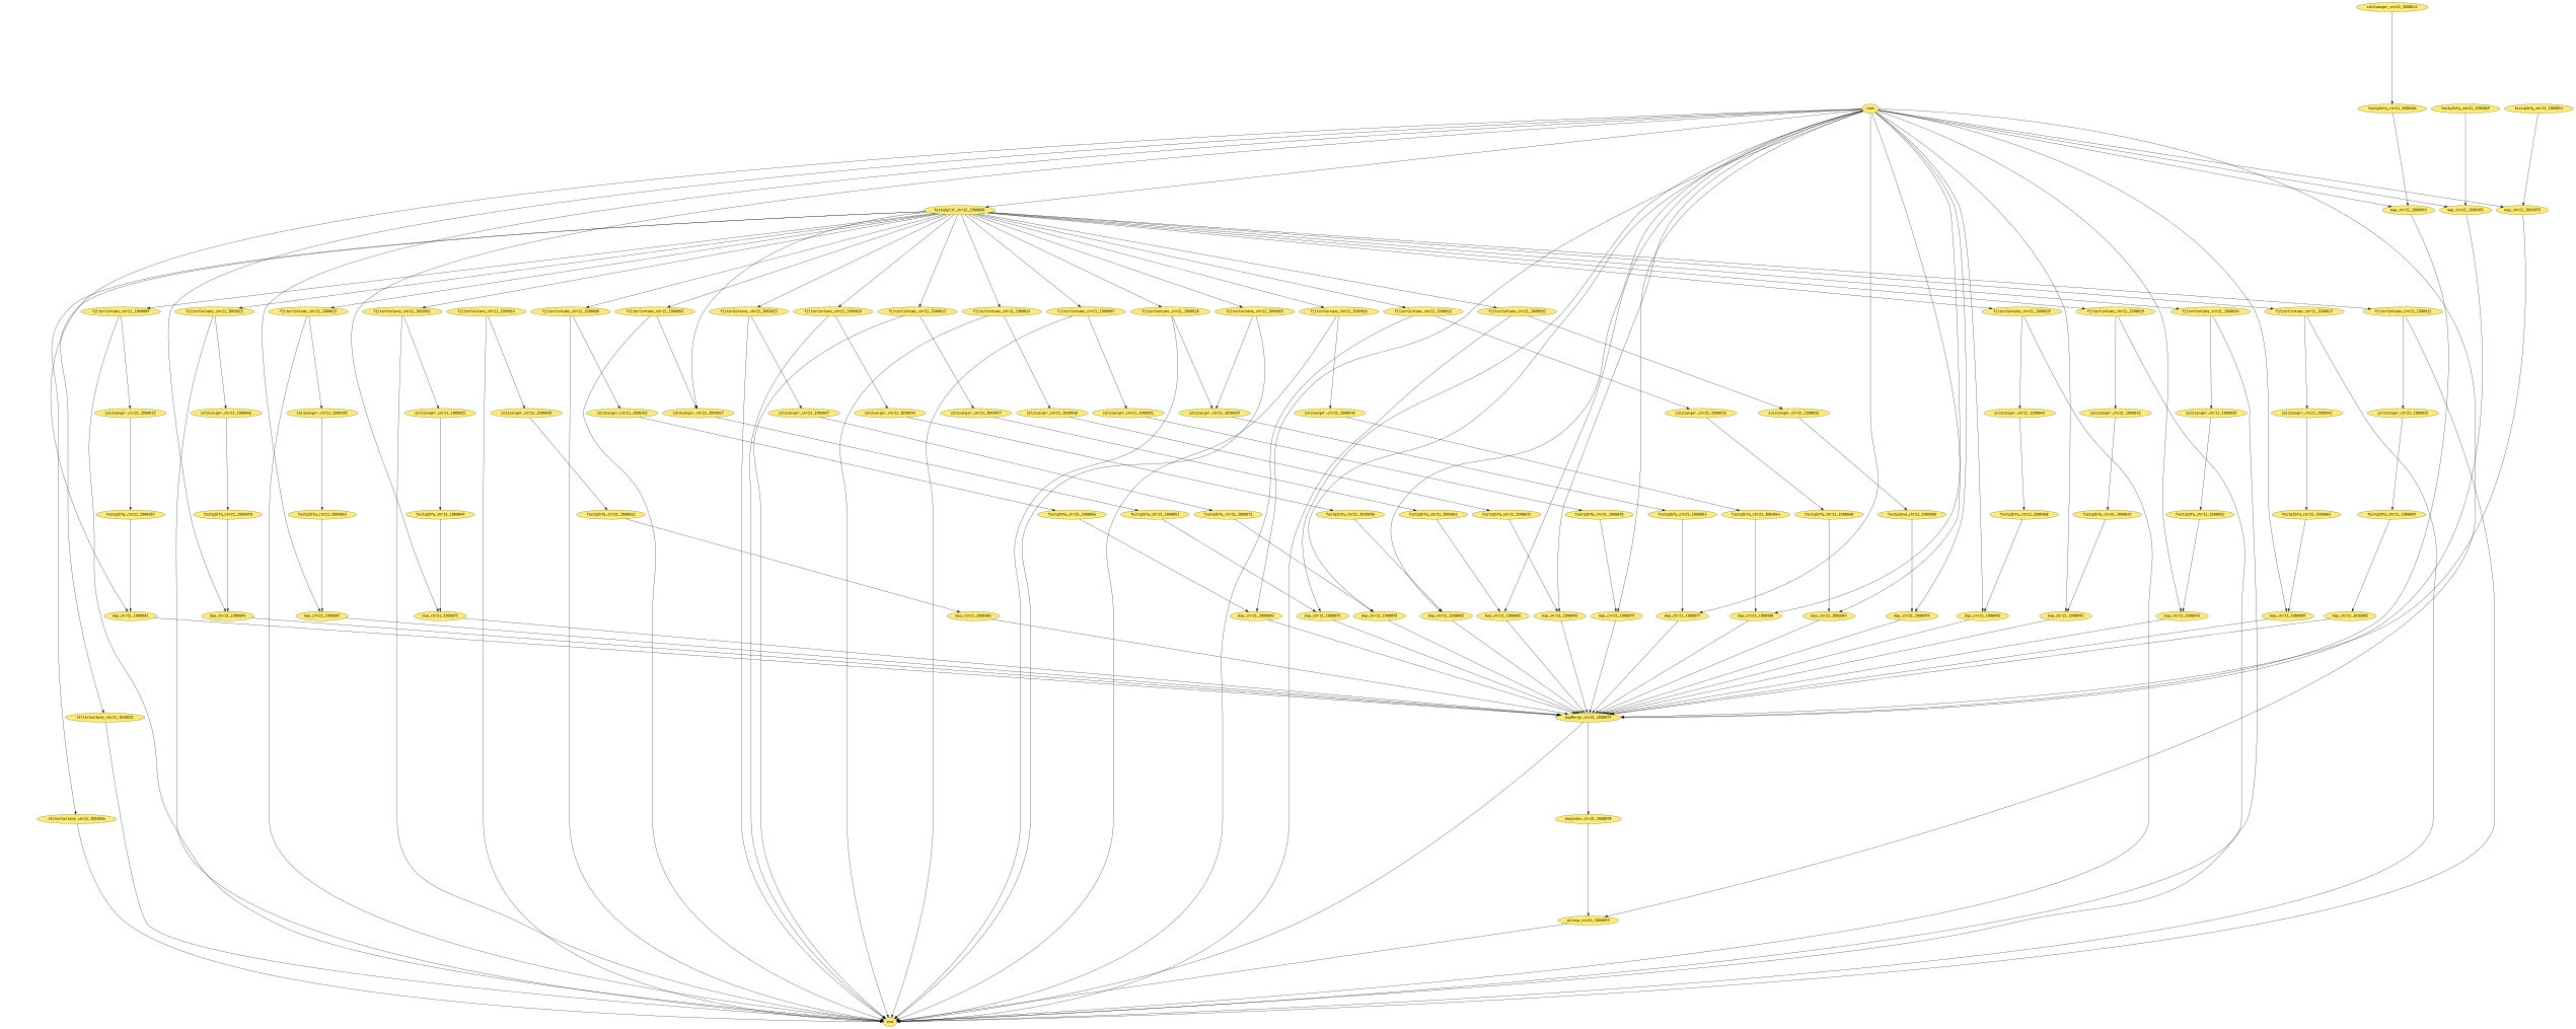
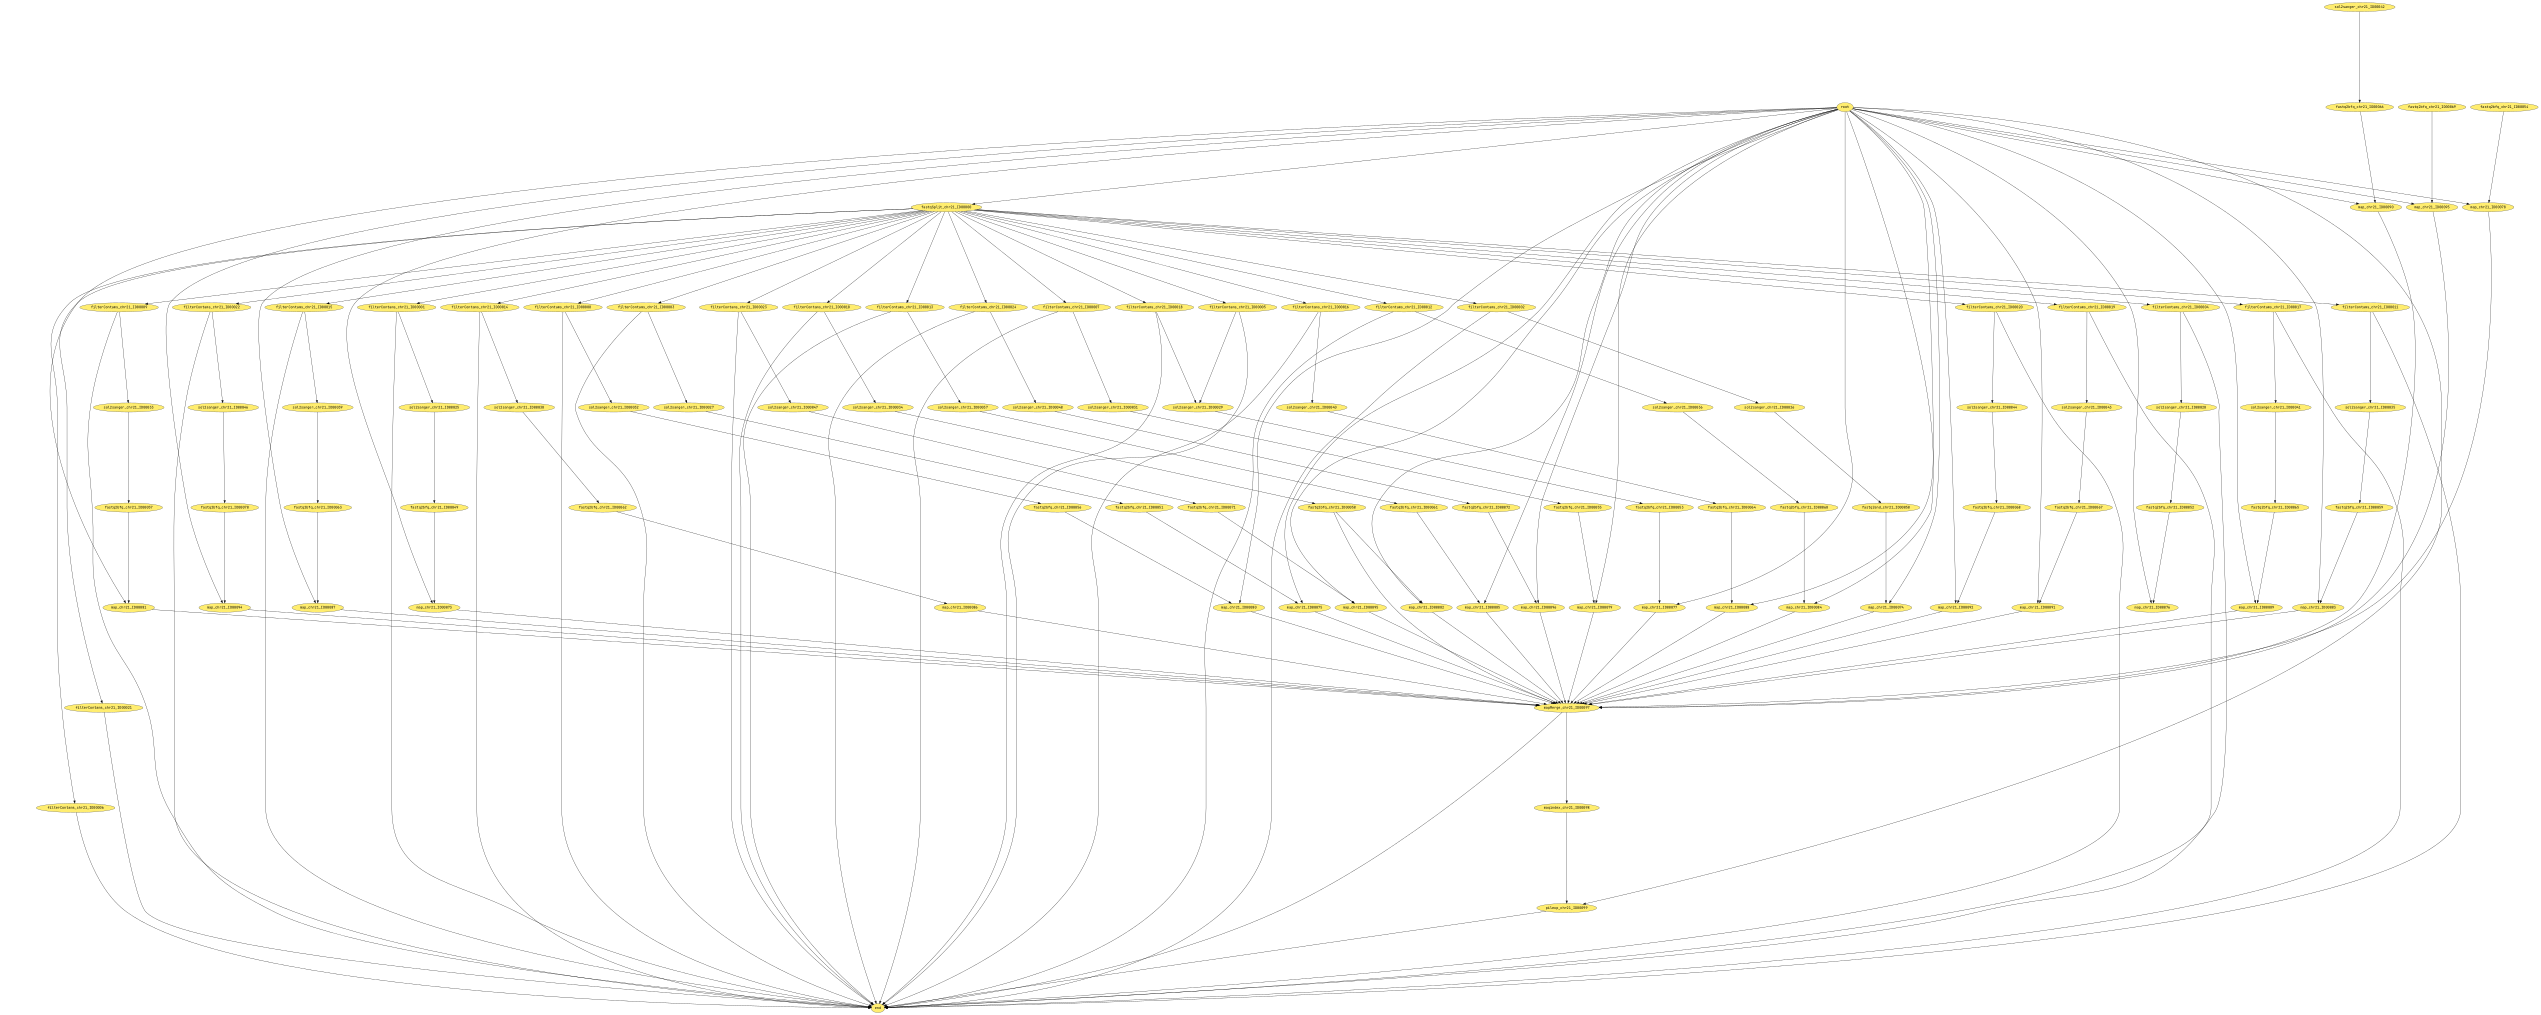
  digraph {
    fontname="JetBrains Mono"
    ranksep=5.0
    node [color="#444444" fillcolor="#ffed6f" fontname="JetBrains Mono" style=filled]
    edge [arrowhead=normal arrowsize=1.0 fontname="JetBrains Mono"]
    n1 [label=filterContams_chr21_ID00003]
    n2 [label=sol2sanger_chr21_ID00027]
    n3 [label=end]
    n4 [label=fastq2bfq_chr21_ID00051]
    n5 [label=map_chr21_ID00075]
    n6 [label=sol2sanger_chr21_ID00047]
    n7 [label=fastq2bfq_chr21_ID00071]
    n8 [label=map_chr21_ID00095]
    n9 [label=mapMerge_chr21_ID00097]
    n10 [label=maqindex_chr21_ID00098]
    n11 [label=fastq2bfq_chr21_ID00067]
    n12 [label=map_chr21_ID00091]
    n13 [label=sol2sanger_chr21_ID00039]
    n14 [label=fastq2bfq_chr21_ID00063]
    n15 [label=map_chr21_ID00087]
    n16 [label=sol2sanger_chr21_ID00028]
    n17 [label=fastq2bfq_chr21_ID00052]
    n18 [label=map_chr21_ID00076]
    n19 [label=sol2sanger_chr21_ID00035]
    n20 [label=fastq2bfq_chr21_ID00059]
    n21 [label=map_chr21_ID00083]
    n22 [label=fastq2bfq_chr21_ID00055]
    n23 [label=map_chr21_ID00079]
    n24 [label=filterContams_chr21_ID00010]
    n25 [label=sol2sanger_chr21_ID00034]
    n26 [label=fastq2bfq_chr21_ID00058]
    n27 [label=pileup_chr21_ID00099]
    n28 [label=map_chr21_ID00090]
    n29 [label=filterContams_chr21_ID00021]
    n30 [label=filterContams_chr21_ID00011]
    n31 [label=map_chr21_ID00084]
    n32 [label=map_chr21_ID00082]
    n33 [label=filterContams_chr21_ID00015]
    n34 [label=fastq2end_chr21_ID00050]
    n35 [label=map_chr21_ID00074]
    n36 [label=filterContams_chr21_ID00012]
    n37 [label=sol2sanger_chr21_ID00036]
    n38 [label=fastq2bfq_chr21_ID00060]
    n39 [label=sol2sanger_chr21_ID00031]
    n40 [label=sol2sanger_chr21_ID00033]
    n41 [label=fastq2bfq_chr21_ID00057]
    n42 [label=map_chr21_ID00081]
    n43 [label=map_chr21_ID00093]
    n44 [label=map_chr21_ID00096]
    n45 [label=root]
    n46 [label=map_chr21_ID00073]
    n47 [label=fastqSplit_chr21_ID00000]
    n48 [label=map_chr21_ID00085]
    n49 [label=map_chr21_ID00088]
    n50 [label=map_chr21_ID00094]
    n51 [label=map_chr21_ID00080]
    n52 [label=map_chr21_ID00077]
    n53 [label=map_chr21_ID00078]
    n54 [label=map_chr21_ID00092]
    n55 [label=map_chr21_ID00089]
    n56 [label=filterContams_chr21_ID00013]
    n57 [label=filterContams_chr21_ID00014]
    n58 [label=filterContams_chr21_ID00002]
    n59 [label=filterContams_chr21_ID00016]
    n60 [label=filterContams_chr21_ID00023]
    n61 [label=filterContams_chr21_ID00009]
    n62 [label=filterContams_chr21_ID00004]
    n63 [label=filterContams_chr21_ID00017]
    n64 [label=filterContams_chr21_ID00019]
    n65 [label=filterContams_chr21_ID00020]
    n66 [label=filterContams_chr21_ID00018]
    n67 [label=filterContams_chr21_ID00008]
    n68 [label=filterContams_chr21_ID00022]
    n69 [label=filterContams_chr21_ID00005]
    n70 [label=filterContams_chr21_ID00024]
    n71 [label=filterContams_chr21_ID00001]
    n72 [label=filterContams_chr21_ID00007]
    n73 [label=filterContams_chr21_ID00006]
    n74 [label=map_chr21_ID00086]
    n75 [label=sol2sanger_chr21_ID00037]
    n76 [label=fastq2bfq_chr21_ID00061]
    n77 [label=sol2sanger_chr21_ID00048]
    n78 [label=fastq2bfq_chr21_ID00072]
    n79 [label=fastq2bfq_chr21_ID00068]
    n80 [label=sol2sanger_chr21_ID00038]
    n81 [label=fastq2bfq_chr21_ID00062]
    n82 [label=fastq2bfq_chr21_ID00064]
    n83 [label=sol2sanger_chr21_ID00032]
    n84 [label=fastq2bfq_chr21_ID00056]
    n85 [label=sol2sanger_chr21_ID00026]
    n86 [label=sol2sanger_chr21_ID00040]
    n87 [label=sol2sanger_chr21_ID00025]
    n88 [label=fastq2bfq_chr21_ID00049]
    n89 [label=sol2sanger_chr21_ID00041]
    n90 [label=fastq2bfq_chr21_ID00065]
    n91 [label=sol2sanger_chr21_ID00043]
    n92 [label=fastq2bfq_chr21_ID00053]
    n93 [label=sol2sanger_chr21_ID00044]
    n94 [label=sol2sanger_chr21_ID00029]
    n95 [label=sol2sanger_chr21_ID00042]
    n96 [label=fastq2bfq_chr21_ID00066]
    n97 [label=fastq2bfq_chr21_ID00069]
    n98 [label=sol2sanger_chr21_ID00046]
    n99 [label=fastq2bfq_chr21_ID00070]
    n100 [label=fastq2bfq_chr21_ID00054]
    n1 -> n2
    n1 -> n3
    n2 -> n4
    n4 -> n5
    n5 -> n9
    n6 -> n7
    n7 -> n8
    n8 -> n9
    n9 -> n3
    n9 -> n10
    n10 -> n27
    n11 -> n12
    n12 -> n9
    n13 -> n14
    n14 -> n15
    n15 -> n9
    n16 -> n17
    n17 -> n18
-   n18 -> n9
+   n26 -> n9
    n19 -> n20
    n20 -> n21
    n21 -> n9
    n22 -> n23
    n23 -> n9
    n24 -> n3
    n24 -> n25
    n25 -> n26
    n26 -> n32
    n27 -> n3
    n28 -> n9
    n29 -> n3
    n30 -> n3
    n30 -> n19
    n31 -> n9
    n32 -> n9
    n33 -> n3
    n33 -> n13
    n34 -> n35
    n35 -> n9
    n36 -> n3
    n36 -> n37
    n37 -> n38
    n38 -> n31
    n39 -> n22
    n40 -> n41
    n41 -> n42
    n42 -> n9
    n43 -> n9
    n44 -> n9
    n45 -> n5
    n45 -> n8
    n45 -> n12
    n45 -> n15
    n45 -> n18
+   n45 -> n21
    n45 -> n23
    n45 -> n27
    n45 -> n28
    n45 -> n31
    n45 -> n32
    n45 -> n35
    n45 -> n42
    n45 -> n43
    n45 -> n44
    n45 -> n46
    n45 -> n47
    n45 -> n48
    n45 -> n49
    n45 -> n50
    n45 -> n51
    n45 -> n52
    n45 -> n53
    n45 -> n54
    n45 -> n55
    n46 -> n9
    n47 -> n1
    n47 -> n24
    n47 -> n29
    n47 -> n30
    n47 -> n33
    n47 -> n36
    n47 -> n56
-   n47 -> n2
+   n47 -> n57
    n47 -> n58
    n47 -> n59
    n47 -> n60
    n47 -> n61
    n47 -> n62
    n47 -> n63
    n47 -> n64
    n47 -> n65
    n47 -> n66
    n47 -> n67
    n47 -> n68
    n47 -> n69
    n47 -> n70
    n47 -> n71
    n47 -> n72
    n47 -> n73
    n48 -> n9
    n49 -> n9
    n50 -> n9
    n51 -> n9
    n52 -> n9
    n53 -> n9
    n54 -> n9
    n55 -> n9
    n56 -> n3
    n56 -> n75
    n57 -> n3
    n57 -> n80
    n58 -> n3
    n58 -> n85
    n59 -> n3
    n59 -> n86
    n60 -> n3
    n60 -> n6
    n61 -> n3
    n61 -> n40
    n62 -> n3
    n62 -> n16
    n63 -> n3
    n63 -> n89
    n64 -> n3
    n64 -> n91
    n65 -> n3
    n65 -> n93
    n66 -> n3
    n66 -> n94
    n67 -> n3
    n67 -> n83
    n68 -> n3
    n68 -> n98
    n69 -> n3
    n69 -> n94
    n70 -> n3
    n70 -> n77
    n71 -> n3
    n71 -> n87
    n72 -> n3
    n72 -> n39
    n73 -> n3
    n74 -> n9
    n75 -> n76
    n76 -> n48
    n77 -> n78
    n78 -> n44
    n79 -> n54
    n80 -> n81
    n81 -> n74
    n82 -> n49
    n83 -> n84
    n84 -> n51
    n85 -> n34
    n86 -> n82
    n87 -> n88
    n88 -> n46
    n89 -> n90
    n90 -> n55
    n91 -> n11
    n92 -> n52
    n93 -> n79
    n94 -> n92
    n95 -> n96
    n96 -> n28
    n97 -> n43
    n98 -> n99
    n99 -> n50
    n100 -> n53
  }
